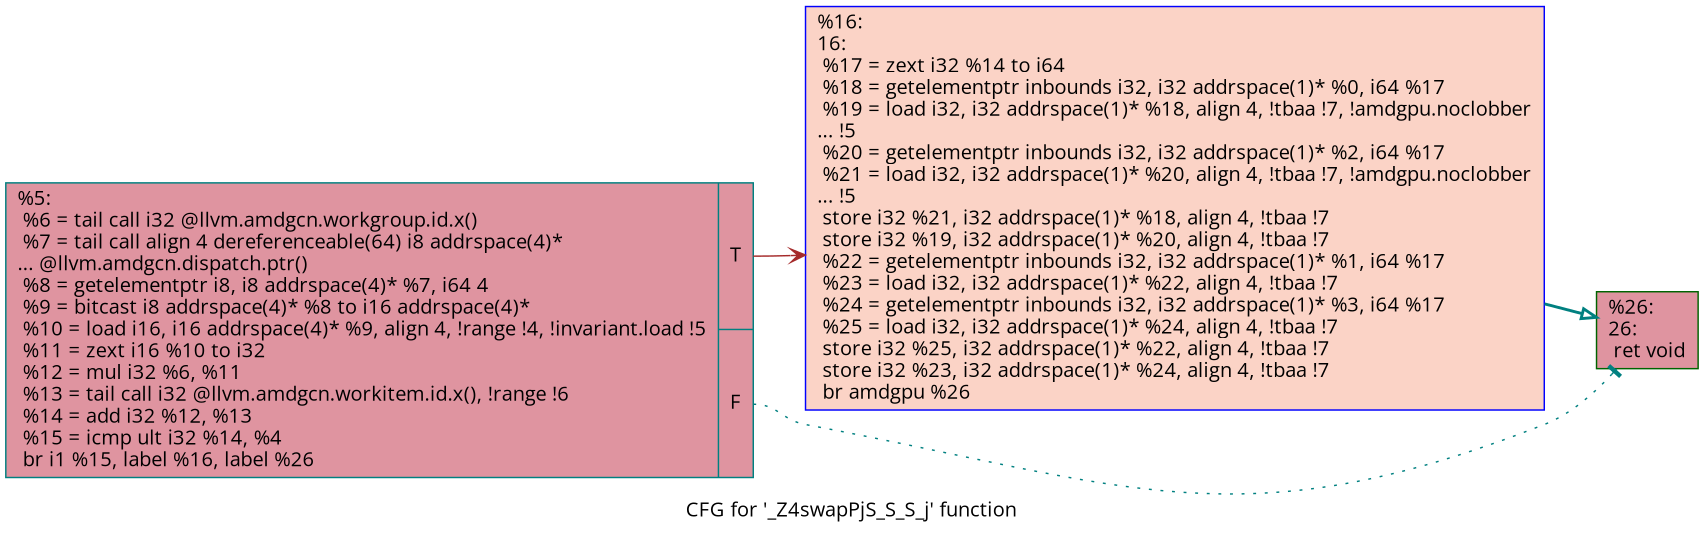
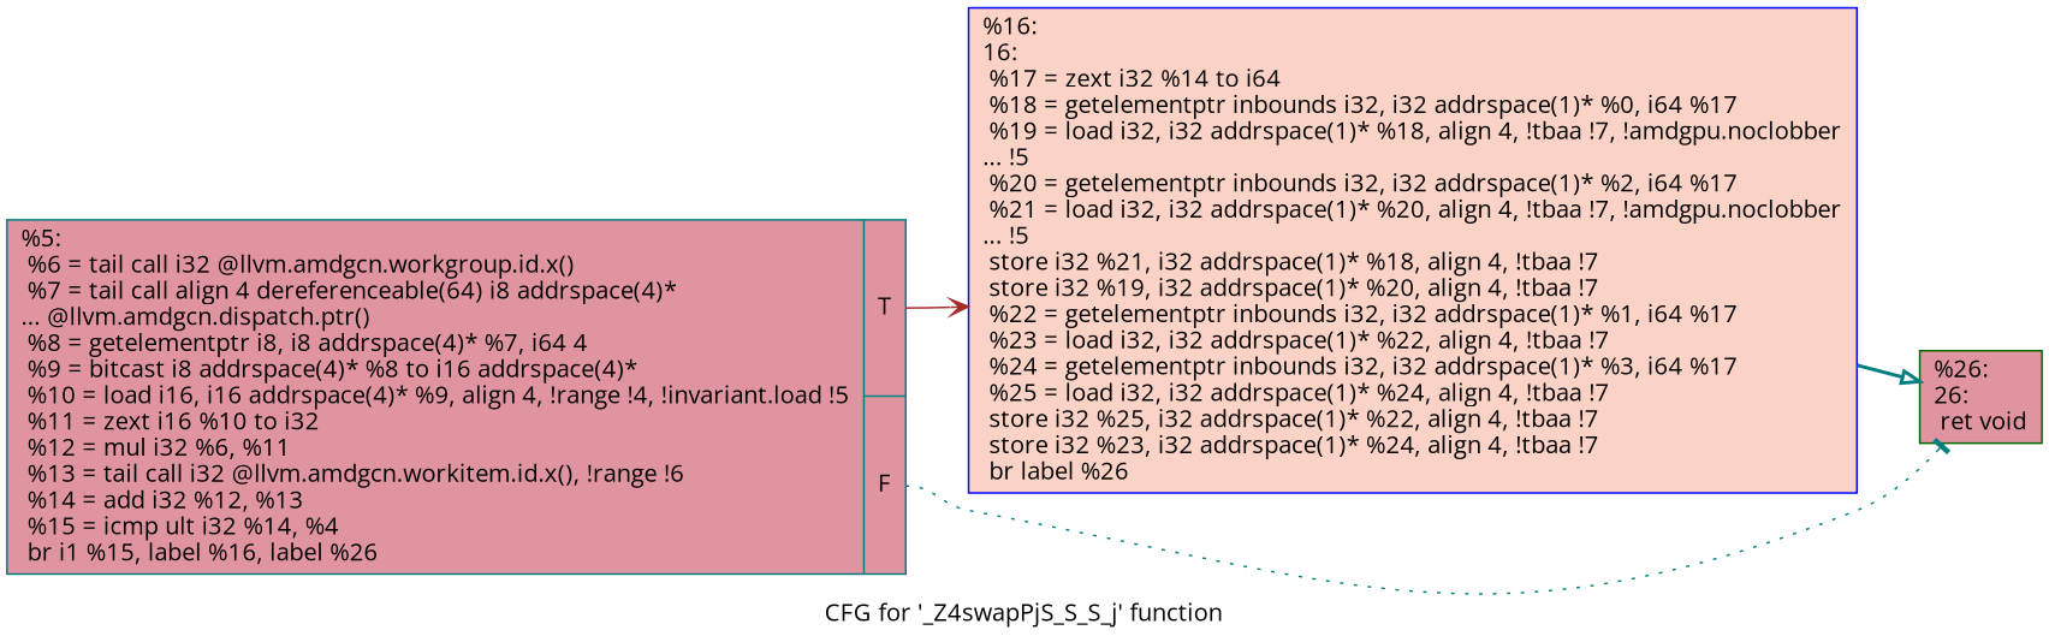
  digraph {
    label="CFG for '_Z4swapPjS_S_S_j' function"
    rankdir=LR
    fontname="Open Sans"
    node [fillcolor="#b70d2870" shape=record style=filled fontname="Open Sans"]
    edge [color=teal fontname="Open Sans"]
    n1 [color=teal label="{%5:\l  %6 = tail call i32 @llvm.amdgcn.workgroup.id.x()\l  %7 = tail call align 4 dereferenceable(64) i8 addrspace(4)*\l... @llvm.amdgcn.dispatch.ptr()\l  %8 = getelementptr i8, i8 addrspace(4)* %7, i64 4\l  %9 = bitcast i8 addrspace(4)* %8 to i16 addrspace(4)*\l  %10 = load i16, i16 addrspace(4)* %9, align 4, !range !4, !invariant.load !5\l  %11 = zext i16 %10 to i32\l  %12 = mul i32 %6, %11\l  %13 = tail call i32 @llvm.amdgcn.workitem.id.x(), !range !6\l  %14 = add i32 %12, %13\l  %15 = icmp ult i32 %14, %4\l  br i1 %15, label %16, label %26\l|{<s0>T|<s1>F}}"]
-   n2 [color=blue fillcolor="#f59c7d70" label="{%16:\l16:                                               \l  %17 = zext i32 %14 to i64\l  %18 = getelementptr inbounds i32, i32 addrspace(1)* %0, i64 %17\l  %19 = load i32, i32 addrspace(1)* %18, align 4, !tbaa !7, !amdgpu.noclobber\l... !5\l  %20 = getelementptr inbounds i32, i32 addrspace(1)* %2, i64 %17\l  %21 = load i32, i32 addrspace(1)* %20, align 4, !tbaa !7, !amdgpu.noclobber\l... !5\l  store i32 %21, i32 addrspace(1)* %18, align 4, !tbaa !7\l  store i32 %19, i32 addrspace(1)* %20, align 4, !tbaa !7\l  %22 = getelementptr inbounds i32, i32 addrspace(1)* %1, i64 %17\l  %23 = load i32, i32 addrspace(1)* %22, align 4, !tbaa !7\l  %24 = getelementptr inbounds i32, i32 addrspace(1)* %3, i64 %17\l  %25 = load i32, i32 addrspace(1)* %24, align 4, !tbaa !7\l  store i32 %25, i32 addrspace(1)* %22, align 4, !tbaa !7\l  store i32 %23, i32 addrspace(1)* %24, align 4, !tbaa !7\l  br amdgpu %26\l}"]
+   n2 [color=blue fillcolor="#f59c7d70" label="{%16:\l16:                                               \l  %17 = zext i32 %14 to i64\l  %18 = getelementptr inbounds i32, i32 addrspace(1)* %0, i64 %17\l  %19 = load i32, i32 addrspace(1)* %18, align 4, !tbaa !7, !amdgpu.noclobber\l... !5\l  %20 = getelementptr inbounds i32, i32 addrspace(1)* %2, i64 %17\l  %21 = load i32, i32 addrspace(1)* %20, align 4, !tbaa !7, !amdgpu.noclobber\l... !5\l  store i32 %21, i32 addrspace(1)* %18, align 4, !tbaa !7\l  store i32 %19, i32 addrspace(1)* %20, align 4, !tbaa !7\l  %22 = getelementptr inbounds i32, i32 addrspace(1)* %1, i64 %17\l  %23 = load i32, i32 addrspace(1)* %22, align 4, !tbaa !7\l  %24 = getelementptr inbounds i32, i32 addrspace(1)* %3, i64 %17\l  %25 = load i32, i32 addrspace(1)* %24, align 4, !tbaa !7\l  store i32 %25, i32 addrspace(1)* %22, align 4, !tbaa !7\l  store i32 %23, i32 addrspace(1)* %24, align 4, !tbaa !7\l  br label %26\l}"]
    n3 [color=darkgreen label="{%26:\l26:                                               \l  ret void\l}"]
    n1 -> n2 [tailport=s0 color=brown style=solid arrowhead=vee]
    n1 -> n3 [tailport=s1 style=dotted arrowhead=tee]
    n2 -> n3 [style=bold arrowhead=onormal]
  }
